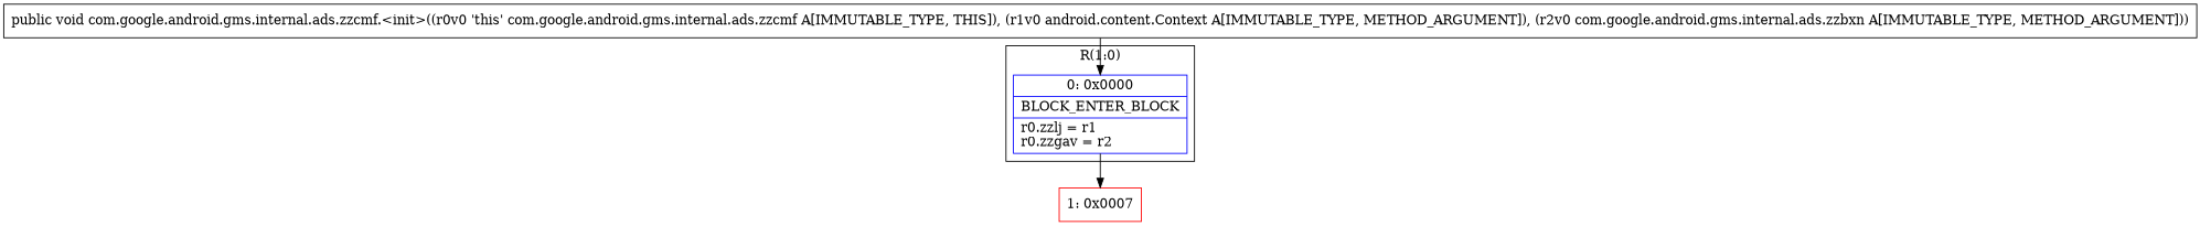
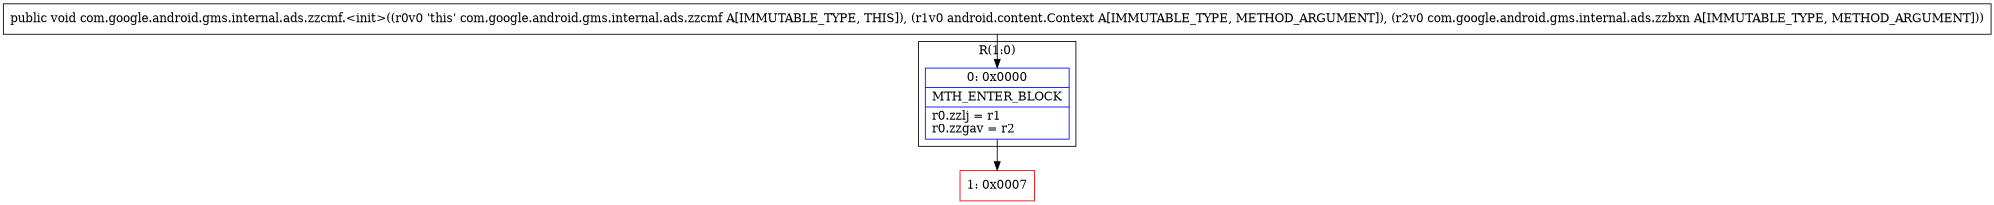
  digraph {
    node [shape=record]
-   n1 [color=blue label="{0\:\ 0x0000|BLOCK_ENTER_BLOCK\l|r0.zzlj = r1\lr0.zzgav = r2\l}"]
+   n1 [color=blue label="{0\:\ 0x0000|MTH_ENTER_BLOCK\l|r0.zzlj = r1\lr0.zzgav = r2\l}"]
    n2 [color=red label="{1\:\ 0x0007}"]
    n3 [label="{public void com.google.android.gms.internal.ads.zzcmf.\<init\>((r0v0 'this' com.google.android.gms.internal.ads.zzcmf A[IMMUTABLE_TYPE, THIS]), (r1v0 android.content.Context A[IMMUTABLE_TYPE, METHOD_ARGUMENT]), (r2v0 com.google.android.gms.internal.ads.zzbxn A[IMMUTABLE_TYPE, METHOD_ARGUMENT])) }"]
    subgraph cluster_1 {
      label="R(1:0)"
      n1
    }
    n1 -> n2
    n3 -> n1
  }
